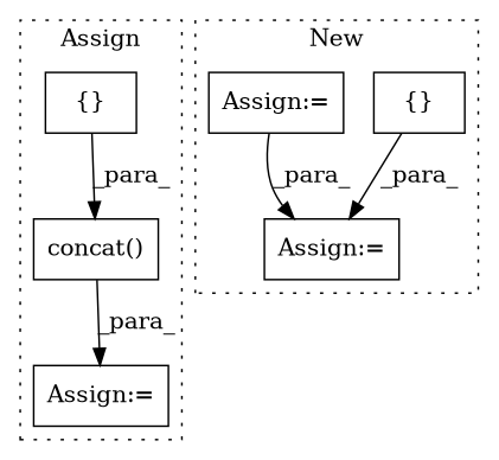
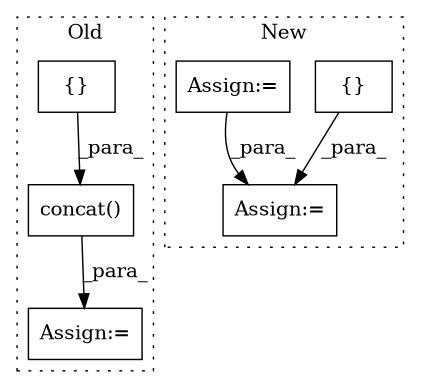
  digraph {
    node [a=68 l=3 shape=box]
    n1 [a=75 l="10,9" label="concat()" s="54218,54248"]
    n2 [label="Assign:=" s=54215]
    n3 [a=59 l="1,0" label="{}" s="54228,54247"]
    n4 [a=59 l="1,0" label="{}" s="62499,62526"]
    n5 [label="Assign:=" s=62744]
    n6 [label="Assign:=" s=62345]
    subgraph cluster_1 {
-     label=Assign
+     label=Old
      style=dotted
      n1
      n2
      n3
    }
    subgraph cluster_2 {
      label=New
      style=dotted
      n4
      n5
      n6
    }
    n1 -> n2 [label=_para_]
    n3 -> n1 [label=_para_]
    n4 -> n5 [label=_para_]
    n6 -> n5 [label=_para_]
  }
